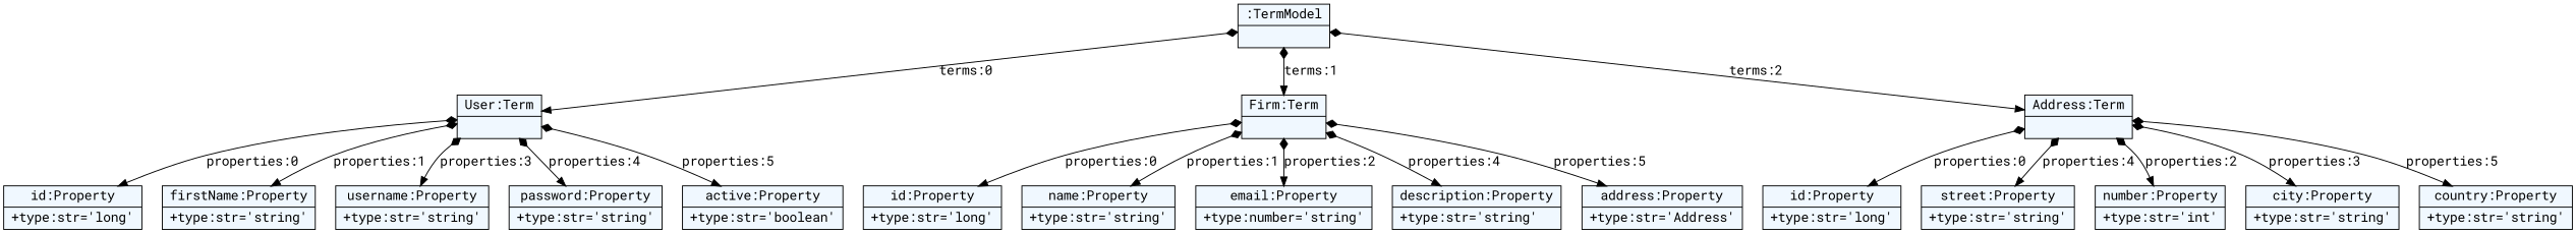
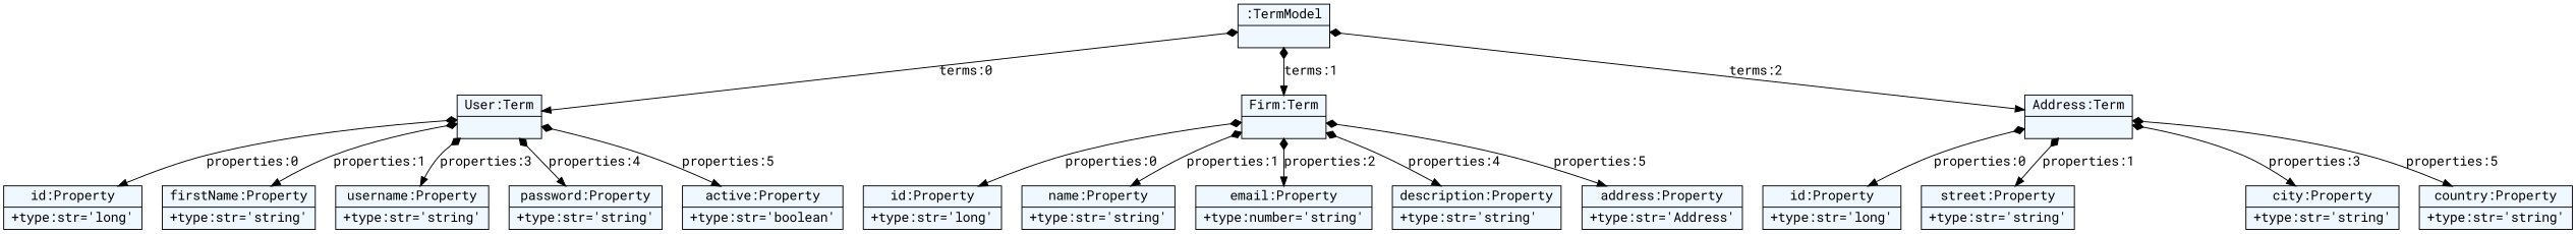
  digraph {
    fontname="Roboto Mono"
    fontsize=8
    nodesep=0.3
    node [fillcolor=aliceblue fontname="Roboto Mono" shape=record style=filled]
    edge [arrowtail=diamond dir=both fontname="Roboto Mono"]
    n1 [label="{:TermModel|}"]
    n2 [label="{User:Term|}"]
    n3 [label="{Firm:Term|}"]
    n4 [label="{Address:Term|}"]
    n5 [label="{id:Property|+type:str='long'\l}"]
    n6 [label="{firstName:Property|+type:str='string'\l}"]
    n7 [label="{username:Property|+type:str='string'\l}"]
    n8 [label="{password:Property|+type:str='string'\l}"]
    n9 [label="{active:Property|+type:str='boolean'\l}"]
    n10 [label="{id:Property|+type:str='long'\l}"]
    n11 [label="{name:Property|+type:str='string'\l}"]
    n12 [label="{email:Property|+type:number='string'\l}"]
    n13 [label="{description:Property|+type:str='string'\l}"]
    n14 [label="{address:Property|+type:str='Address'\l}"]
    n15 [label="{id:Property|+type:str='long'\l}"]
    n16 [label="{street:Property|+type:str='string'\l}"]
-   n17 [label="{number:Property|+type:str='int'\l}"]
    n18 [label="{city:Property|+type:str='string'\l}"]
    n19 [label="{country:Property|+type:str='string'\l}"]
    n1 -> n2 [label="terms:0"]
    n1 -> n3 [label="terms:1"]
    n1 -> n4 [label="terms:2"]
    n2 -> n5 [label="properties:0"]
    n2 -> n6 [label="properties:1"]
    n2 -> n7 [label="properties:3"]
    n2 -> n8 [label="properties:4"]
    n2 -> n9 [label="properties:5"]
    n3 -> n10 [label="properties:0"]
    n3 -> n11 [label="properties:1"]
    n3 -> n12 [label="properties:2"]
    n3 -> n13 [label="properties:4"]
    n3 -> n14 [label="properties:5"]
    n4 -> n15 [label="properties:0"]
-   n4 -> n16 [label="properties:4"]
-   n4 -> n17 [label="properties:2"]
+   n4 -> n16 [label="properties:1"]
    n4 -> n18 [label="properties:3"]
    n4 -> n19 [label="properties:5"]
  }
